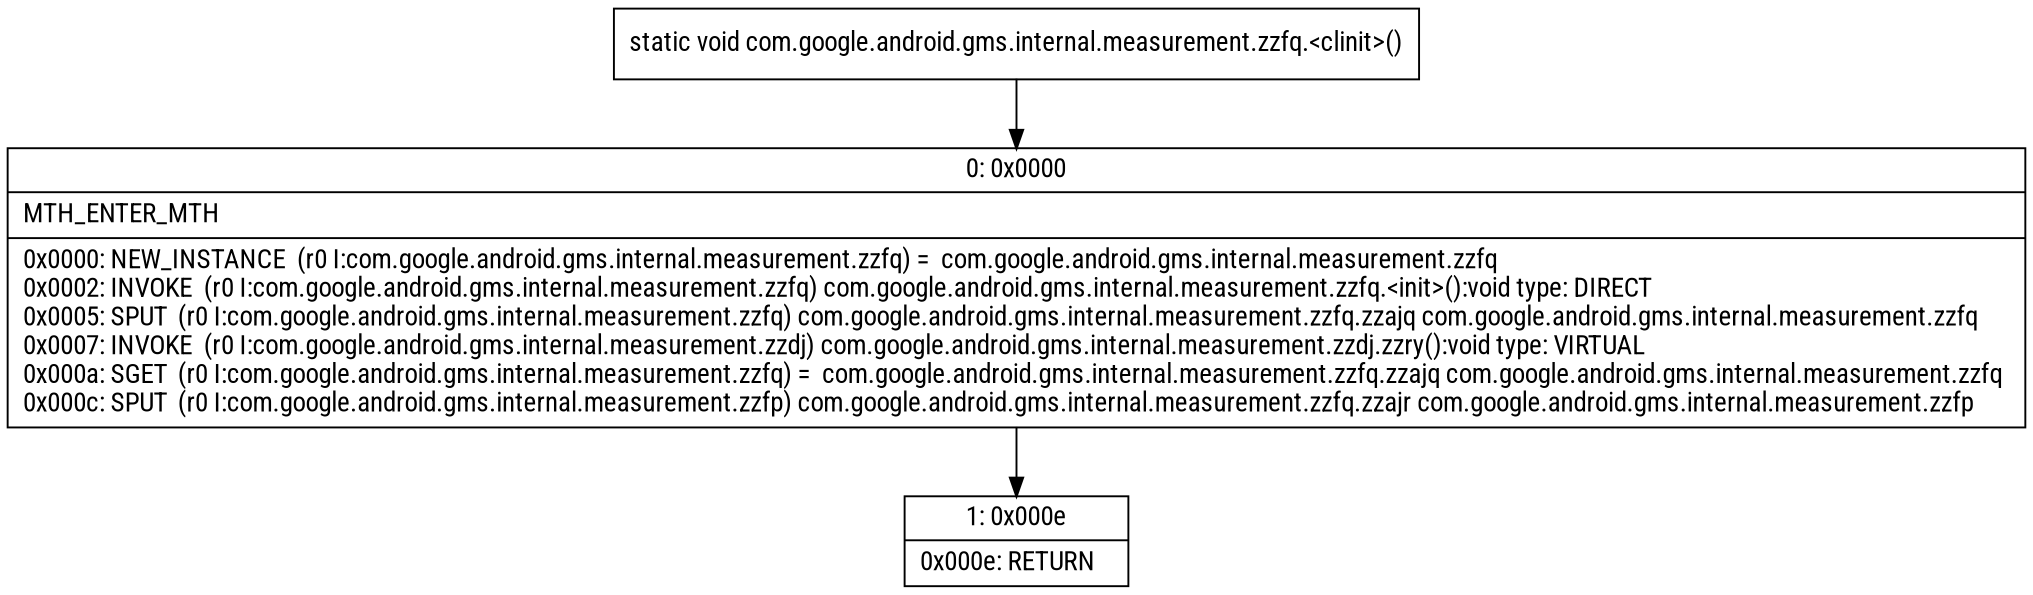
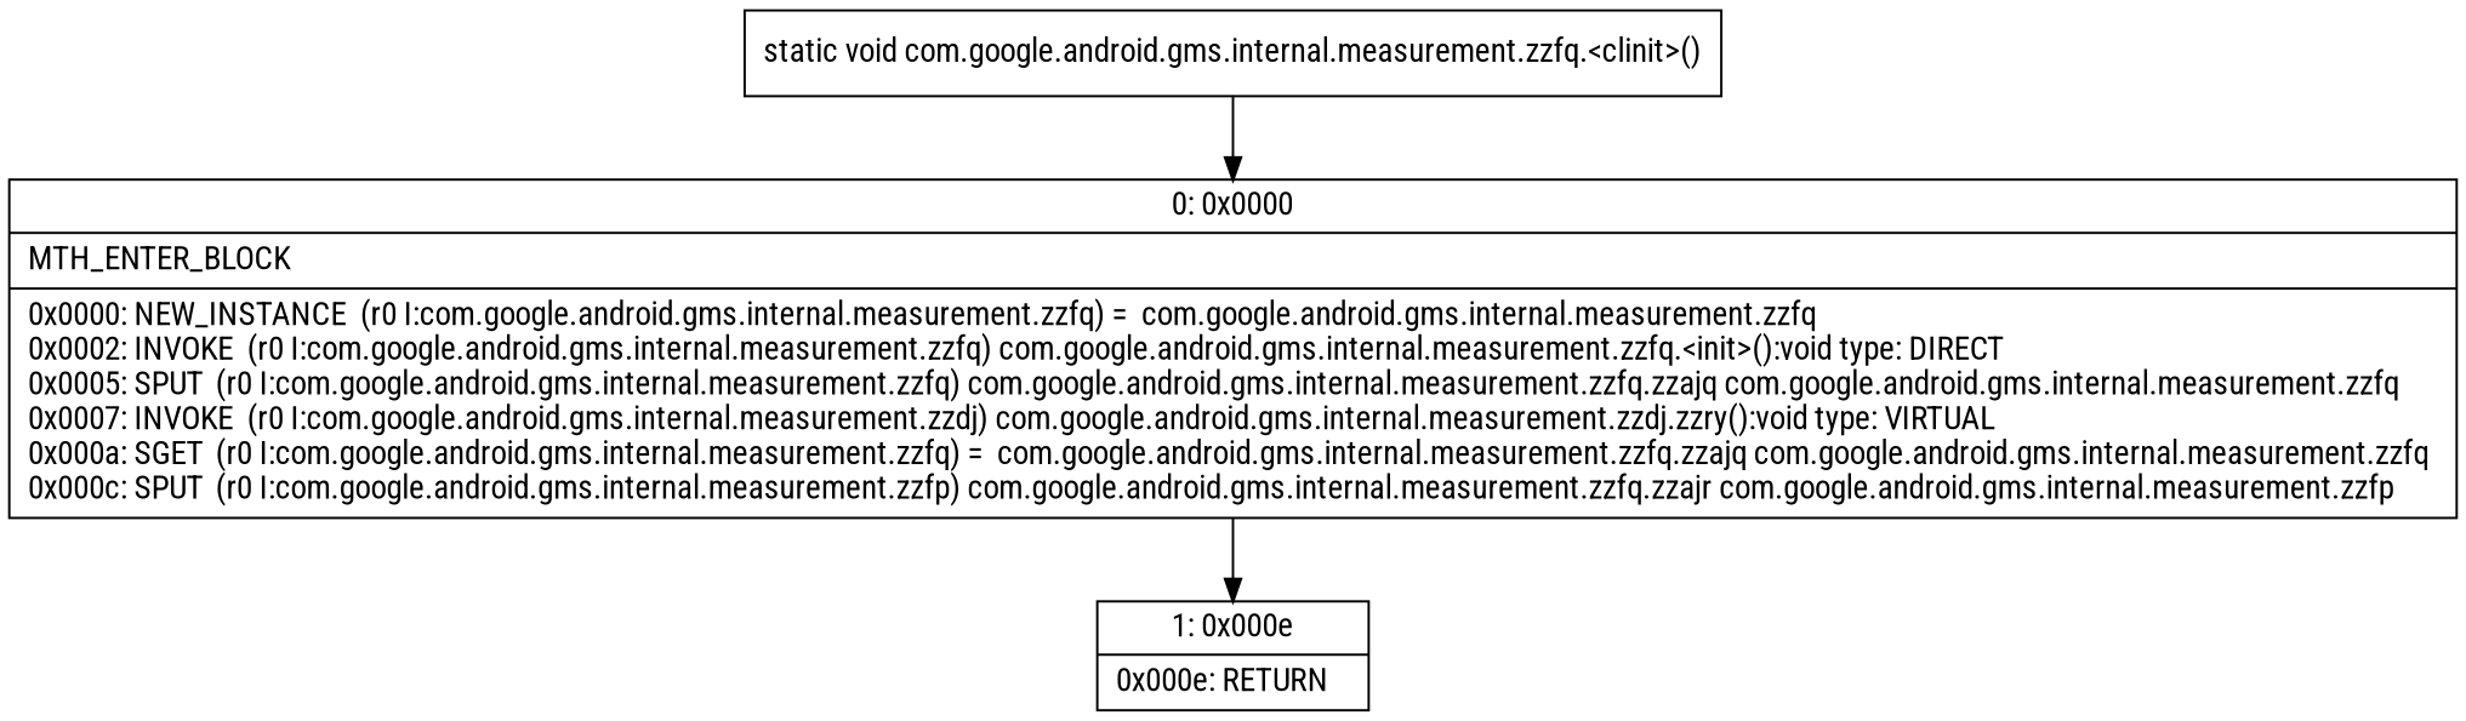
  digraph {
    fontname="Roboto Condensed"
    node [shape=record fontname="Roboto Condensed"]
    edge [fontname="Roboto Condensed"]
-   n1 [label="{0\:\ 0x0000|MTH_ENTER_MTH\l|0x0000: NEW_INSTANCE  (r0 I:com.google.android.gms.internal.measurement.zzfq) =  com.google.android.gms.internal.measurement.zzfq \l0x0002: INVOKE  (r0 I:com.google.android.gms.internal.measurement.zzfq) com.google.android.gms.internal.measurement.zzfq.\<init\>():void type: DIRECT \l0x0005: SPUT  (r0 I:com.google.android.gms.internal.measurement.zzfq) com.google.android.gms.internal.measurement.zzfq.zzajq com.google.android.gms.internal.measurement.zzfq \l0x0007: INVOKE  (r0 I:com.google.android.gms.internal.measurement.zzdj) com.google.android.gms.internal.measurement.zzdj.zzry():void type: VIRTUAL \l0x000a: SGET  (r0 I:com.google.android.gms.internal.measurement.zzfq) =  com.google.android.gms.internal.measurement.zzfq.zzajq com.google.android.gms.internal.measurement.zzfq \l0x000c: SPUT  (r0 I:com.google.android.gms.internal.measurement.zzfp) com.google.android.gms.internal.measurement.zzfq.zzajr com.google.android.gms.internal.measurement.zzfp \l}"]
+   n1 [label="{0\:\ 0x0000|MTH_ENTER_BLOCK\l|0x0000: NEW_INSTANCE  (r0 I:com.google.android.gms.internal.measurement.zzfq) =  com.google.android.gms.internal.measurement.zzfq \l0x0002: INVOKE  (r0 I:com.google.android.gms.internal.measurement.zzfq) com.google.android.gms.internal.measurement.zzfq.\<init\>():void type: DIRECT \l0x0005: SPUT  (r0 I:com.google.android.gms.internal.measurement.zzfq) com.google.android.gms.internal.measurement.zzfq.zzajq com.google.android.gms.internal.measurement.zzfq \l0x0007: INVOKE  (r0 I:com.google.android.gms.internal.measurement.zzdj) com.google.android.gms.internal.measurement.zzdj.zzry():void type: VIRTUAL \l0x000a: SGET  (r0 I:com.google.android.gms.internal.measurement.zzfq) =  com.google.android.gms.internal.measurement.zzfq.zzajq com.google.android.gms.internal.measurement.zzfq \l0x000c: SPUT  (r0 I:com.google.android.gms.internal.measurement.zzfp) com.google.android.gms.internal.measurement.zzfq.zzajr com.google.android.gms.internal.measurement.zzfp \l}"]
    n2 [label="{1\:\ 0x000e|0x000e: RETURN   \l}"]
    n3 [label="{static void com.google.android.gms.internal.measurement.zzfq.\<clinit\>() }"]
    n1 -> n2
    n3 -> n1
  }
